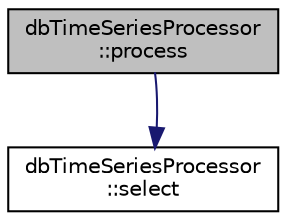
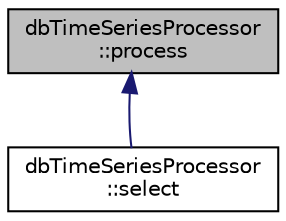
  digraph {
    rankdir=TB
    node [color=black fontname=Helvetica fontsize=10 shape=record style=filled]
    n1 [fillcolor=grey75 fontcolor=black height=0.2 label="dbTimeSeriesProcessor\l::process" width=0.4]
    n2 [fillcolor=white height=0.2 label="dbTimeSeriesProcessor\l::select" width=0.4]
-   n2 -> n1 [color=midnightblue dir=back fontname=Helvetica fontsize=10 labelfontname=Helvetica labelfontsize=10 style=solid]
+   n1 -> n2 [color=midnightblue dir=back fontname=Helvetica fontsize=10 labelfontname=Helvetica labelfontsize=10 style=solid]
  }
